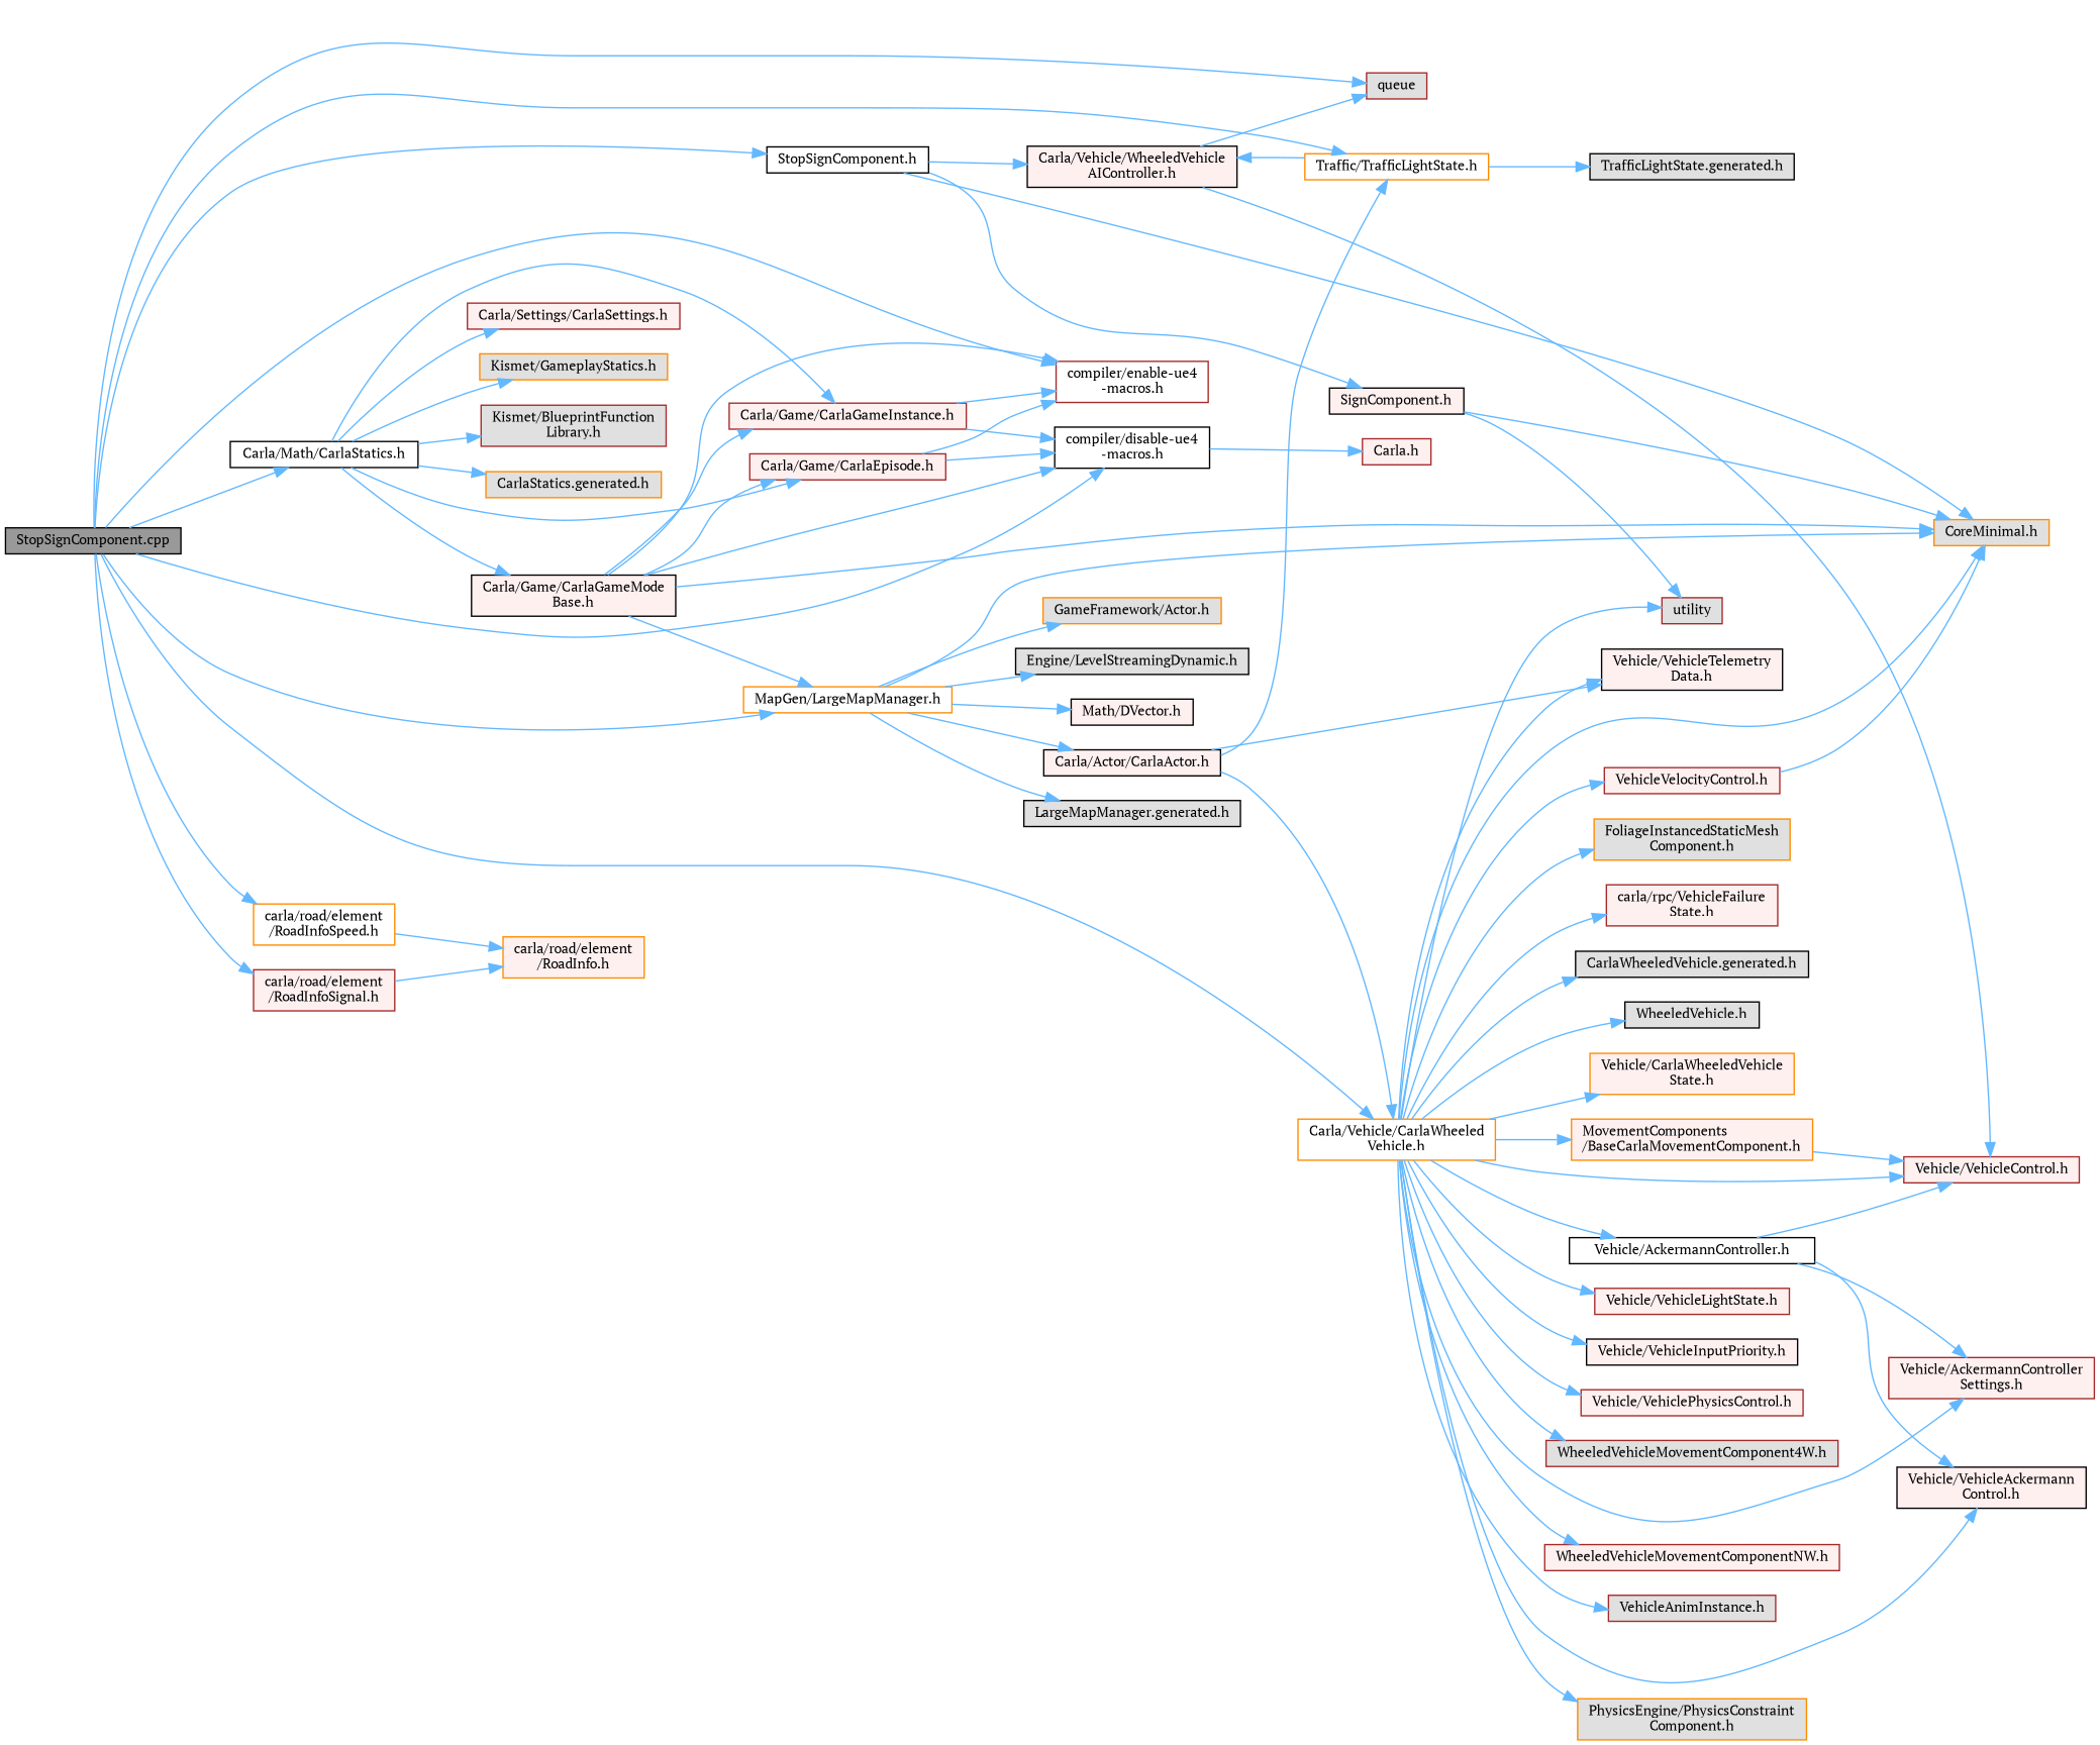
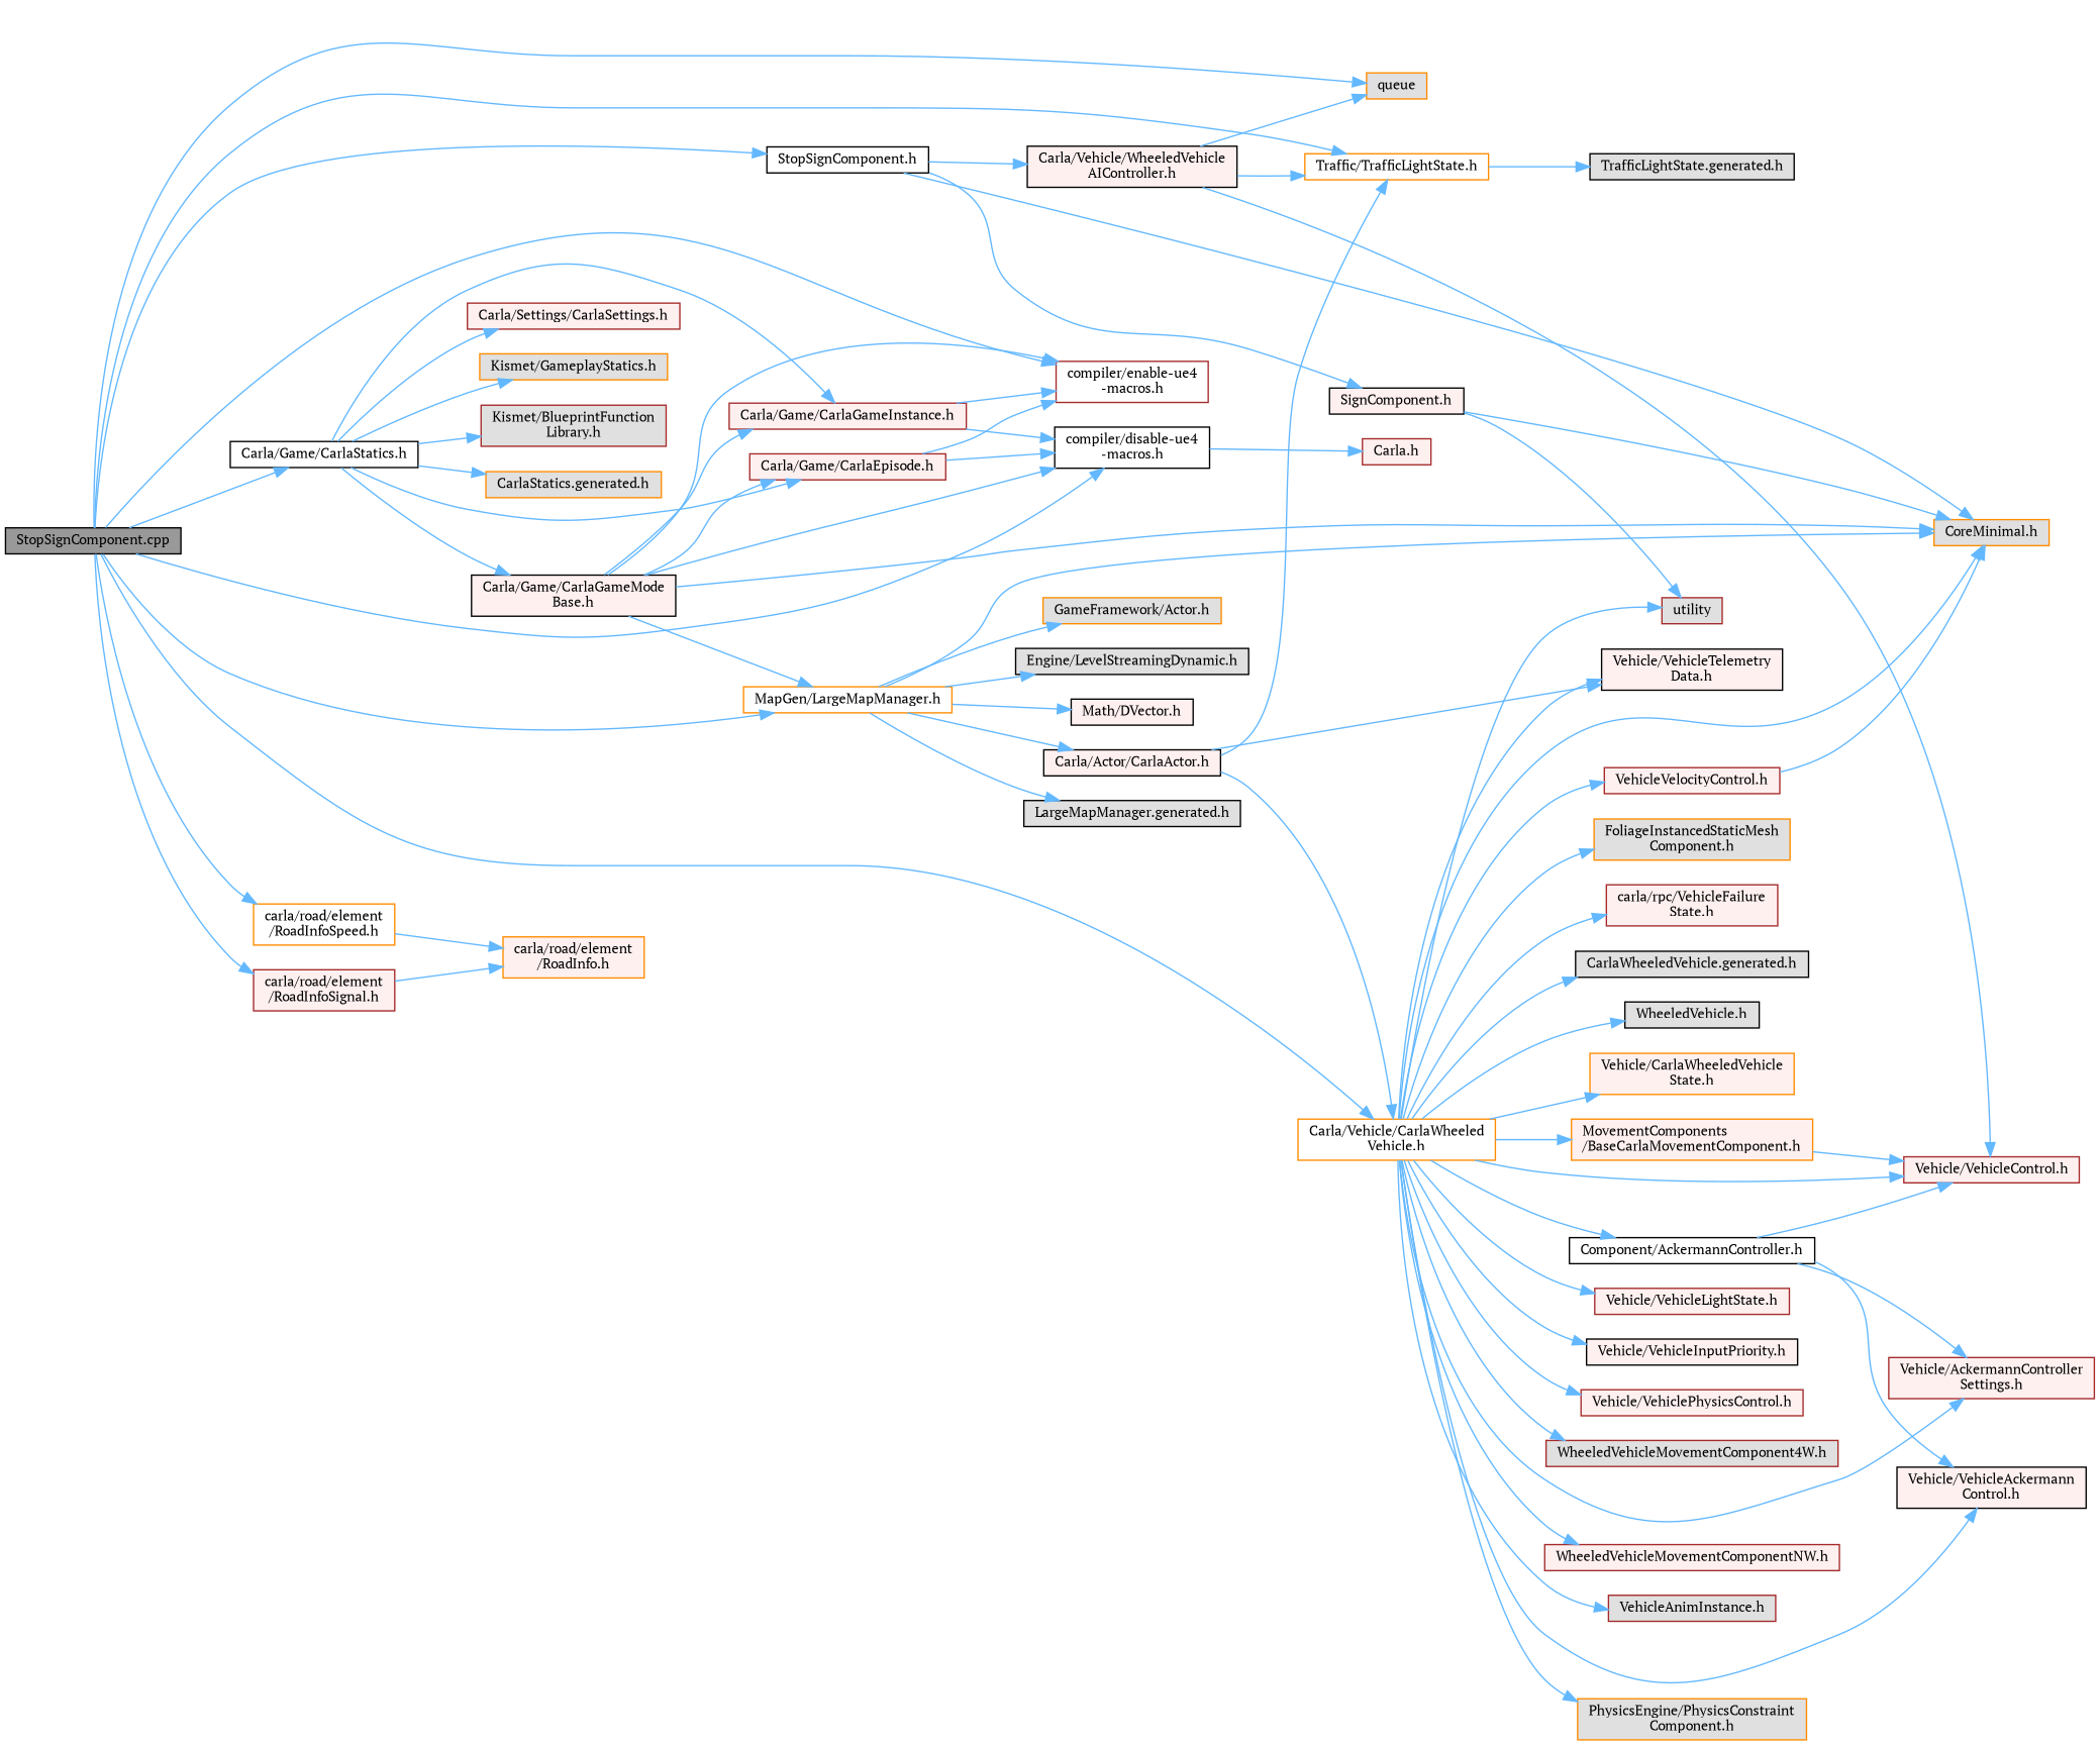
  digraph {
    fontname="PT Serif"
    rankdir=LR
    node [color=black fillcolor="#FFF0F0" fontname="PT Serif" fontsize=10 shape=box style=filled]
    edge [color=steelblue1 fontname="PT Serif" fontsize=10 labelfontname=Helvetica labelfontsize=10 style=solid]
    n1 [fillcolor=grey60 fontcolor=black height=0.2 label="StopSignComponent.cpp" width=0.4]
    n2 [fillcolor=white height=0.2 label="StopSignComponent.h" width=0.4]
-   n3 [color=brown fillcolor="#E0E0E0" height=0.2 label=queue width=0.4]
+   n3 [color=darkorange fillcolor="#E0E0E0" height=0.2 label=queue width=0.4]
    n4 [color=darkorange fillcolor=white height=0.2 label="Traffic/TrafficLightState.h" width=0.4]
    n5 [color=darkorange fillcolor=white height=0.2 label="Carla/Vehicle/CarlaWheeled\lVehicle.h" width=0.4]
-   n6 [fillcolor=white height=0.2 label="Carla/Math/CarlaStatics.h" width=0.4]
+   n6 [fillcolor=white height=0.2 label="Carla/Game/CarlaStatics.h" width=0.4]
    n7 [fillcolor=white height=0.2 label="compiler/disable-ue4\l-macros.h" width=0.4]
    n8 [color=brown fillcolor=white height=0.2 label="compiler/enable-ue4\l-macros.h" width=0.4]
    n9 [color=darkorange fillcolor=white height=0.2 label="MapGen/LargeMapManager.h" width=0.4]
    n10 [color=darkorange fillcolor=white height=0.2 label="carla/road/element\l/RoadInfoSpeed.h" width=0.4]
    n11 [color=brown height=0.2 label="carla/road/element\l/RoadInfoSignal.h" width=0.4]
    n12 [color=darkorange fillcolor="#E0E0E0" height=0.2 label="CoreMinimal.h" width=0.4]
    n13 [height=0.2 label="SignComponent.h" width=0.4]
    n14 [height=0.2 label="Carla/Vehicle/WheeledVehicle\lAIController.h" width=0.4]
    n15 [fillcolor="#E0E0E0" height=0.2 label="TrafficLightState.generated.h" width=0.4]
    n16 [color=brown fillcolor="#E0E0E0" height=0.2 label=utility width=0.4]
    n17 [color=brown height=0.2 label="Vehicle/VehicleControl.h" width=0.4]
    n18 [fillcolor="#E0E0E0" height=0.2 label="WheeledVehicle.h" width=0.4]
-   n19 [fillcolor=white height=0.2 label="Vehicle/AckermannController.h" width=0.4]
+   n19 [fillcolor=white height=0.2 label="Component/AckermannController.h" width=0.4]
    n20 [color=brown height=0.2 label="Vehicle/AckermannController\lSettings.h" width=0.4]
    n21 [height=0.2 label="Vehicle/VehicleAckermann\lControl.h" width=0.4]
    n22 [color=darkorange height=0.2 label="Vehicle/CarlaWheeledVehicle\lState.h" width=0.4]
    n23 [color=brown height=0.2 label="Vehicle/VehicleLightState.h" width=0.4]
    n24 [height=0.2 label="Vehicle/VehicleInputPriority.h" width=0.4]
    n25 [color=brown height=0.2 label="Vehicle/VehiclePhysicsControl.h" width=0.4]
    n26 [height=0.2 label="Vehicle/VehicleTelemetry\lData.h" width=0.4]
    n27 [color=brown height=0.2 label="VehicleVelocityControl.h" width=0.4]
    n28 [color=brown fillcolor="#E0E0E0" height=0.2 label="WheeledVehicleMovementComponent4W.h" width=0.4]
    n29 [color=brown height=0.2 label="WheeledVehicleMovementComponentNW.h" width=0.4]
    n30 [color=brown fillcolor="#E0E0E0" height=0.2 label="VehicleAnimInstance.h" width=0.4]
    n31 [color=darkorange fillcolor="#E0E0E0" height=0.2 label="PhysicsEngine/PhysicsConstraint\lComponent.h" width=0.4]
    n32 [color=darkorange height=0.2 label="MovementComponents\l/BaseCarlaMovementComponent.h" width=0.4]
    n33 [color=darkorange fillcolor="#E0E0E0" height=0.2 label="FoliageInstancedStaticMesh\lComponent.h" width=0.4]
    n34 [color=brown height=0.2 label="carla/rpc/VehicleFailure\lState.h" width=0.4]
    n35 [fillcolor="#E0E0E0" height=0.2 label="CarlaWheeledVehicle.generated.h" width=0.4]
    n36 [color=brown height=0.2 label="Carla/Game/CarlaEpisode.h" width=0.4]
    n37 [color=brown height=0.2 label="Carla/Game/CarlaGameInstance.h" width=0.4]
    n38 [height=0.2 label="Carla/Game/CarlaGameMode\lBase.h" width=0.4]
    n39 [color=brown height=0.2 label="Carla/Settings/CarlaSettings.h" width=0.4]
    n40 [color=darkorange fillcolor="#E0E0E0" height=0.2 label="Kismet/GameplayStatics.h" width=0.4]
    n41 [color=brown fillcolor="#E0E0E0" height=0.2 label="Kismet/BlueprintFunction\lLibrary.h" width=0.4]
    n42 [color=darkorange fillcolor="#E0E0E0" height=0.2 label="CarlaStatics.generated.h" width=0.4]
    n43 [color=brown height=0.2 label="Carla.h" width=0.4]
    n44 [height=0.2 label="Carla/Actor/CarlaActor.h" width=0.4]
    n45 [color=darkorange fillcolor="#E0E0E0" height=0.2 label="GameFramework/Actor.h" width=0.4]
    n46 [fillcolor="#E0E0E0" height=0.2 label="Engine/LevelStreamingDynamic.h" width=0.4]
    n47 [height=0.2 label="Math/DVector.h" width=0.4]
    n48 [fillcolor="#E0E0E0" height=0.2 label="LargeMapManager.generated.h" width=0.4]
    n49 [color=darkorange height=0.2 label="carla/road/element\l/RoadInfo.h" width=0.4]
    n1 -> n2
    n1 -> n3
    n1 -> n4
    n1 -> n5
    n1 -> n6
    n1 -> n7
    n1 -> n8
    n1 -> n9
    n1 -> n10
    n1 -> n11
    n2 -> n12
    n2 -> n13
    n2 -> n14
    n4 -> n15
    n5 -> n12
    n5 -> n16
    n5 -> n17
    n5 -> n18
    n5 -> n19
    n5 -> n20
    n5 -> n21
    n5 -> n22
    n5 -> n23
    n5 -> n24
    n5 -> n25
    n5 -> n26
    n5 -> n27
    n5 -> n28
    n5 -> n29
    n5 -> n30
    n5 -> n31
    n5 -> n32
    n5 -> n33
    n5 -> n34
    n5 -> n35
    n6 -> n36
    n6 -> n37
    n6 -> n38
    n6 -> n39
    n6 -> n40
    n6 -> n41
    n6 -> n42
    n7 -> n43
    n9 -> n12
    n9 -> n44
    n9 -> n45
    n9 -> n46
    n9 -> n47
    n9 -> n48
    n10 -> n49
    n11 -> n49
    n13 -> n12
    n13 -> n16
    n14 -> n3
-   n4 -> n14
+   n14 -> n4
    n14 -> n17
    n19 -> n17
    n19 -> n20
    n19 -> n21
    n27 -> n12
    n32 -> n17
    n36 -> n7
    n36 -> n8
    n37 -> n7
    n37 -> n8
    n38 -> n7
    n38 -> n8
    n38 -> n9
    n38 -> n12
    n38 -> n36
    n38 -> n37
    n44 -> n4
    n44 -> n5
    n44 -> n26
  }
